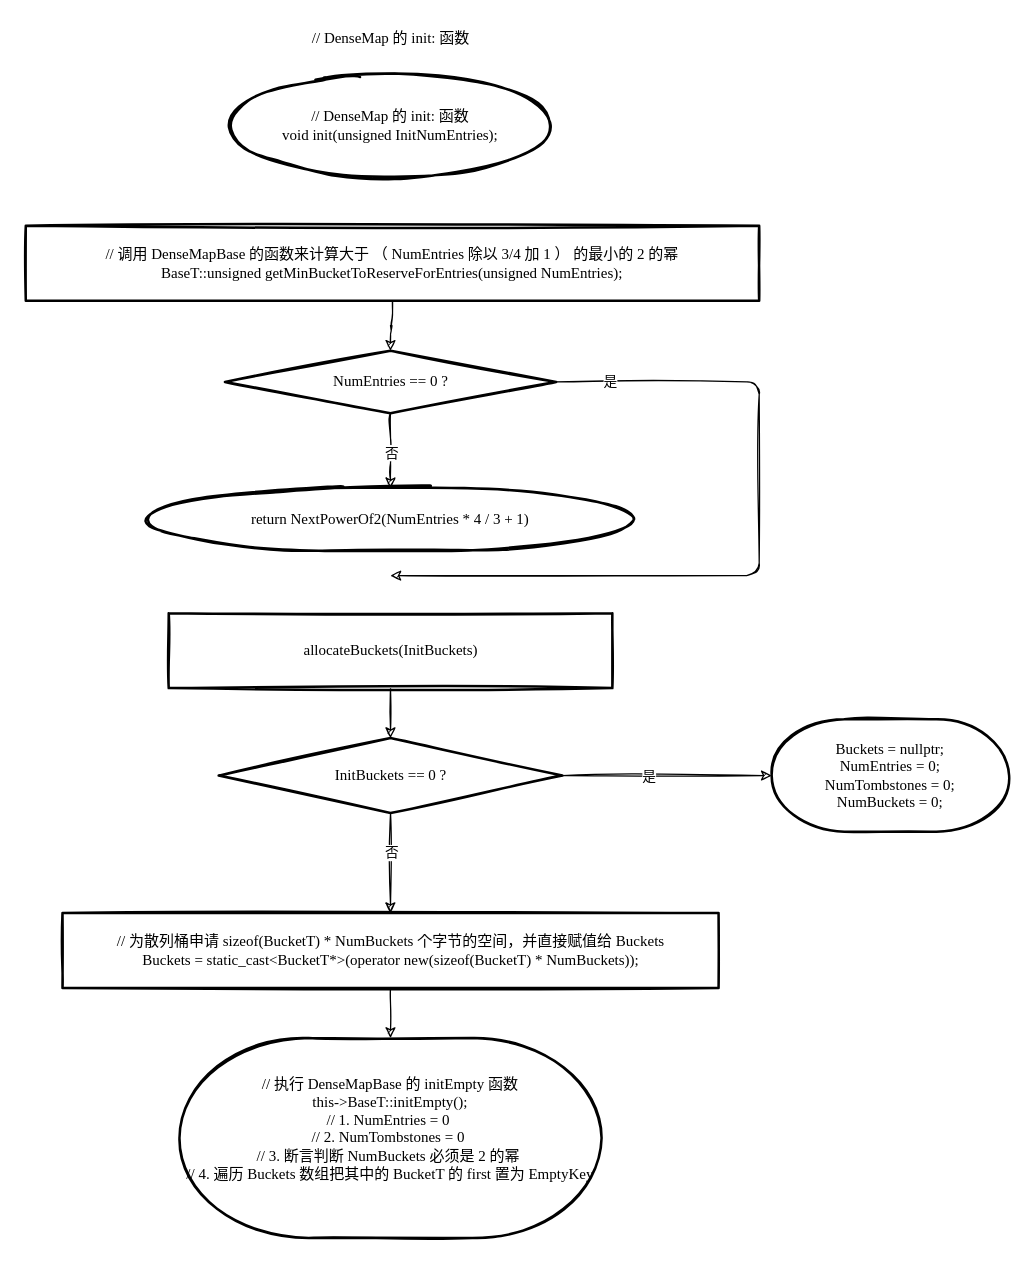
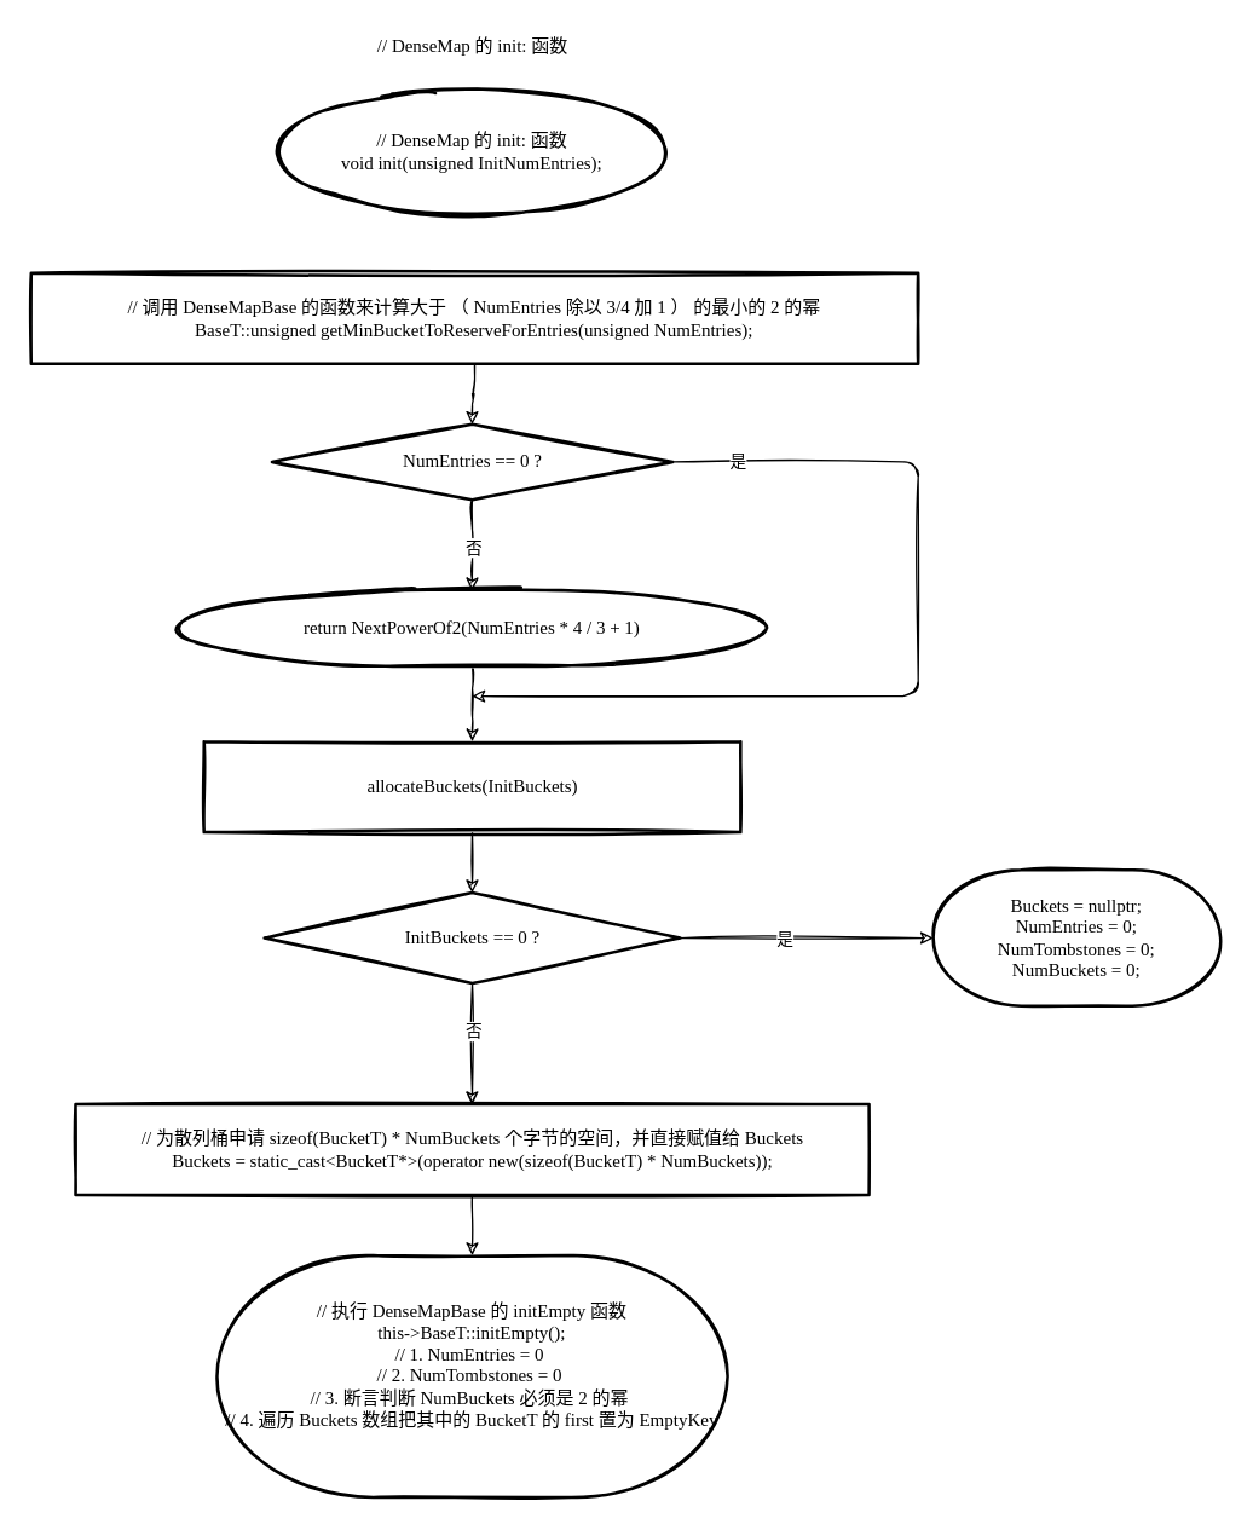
  <mxCell id="0" />
  <mxCell id="1" parent="0" />
  <mxCell id="2" value="// DenseMap 的 init: 函数&lt;br&gt;void init(unsigned InitNumEntries);" style="strokeWidth=2;html=1;shape=mxgraph.flowchart.start_1;whiteSpace=wrap;rounded=0;sketch=1;fillColor=#ffffff;fontFamily=Comic Sans MS;align=center;spacingLeft=0;spacing=2;spacingTop=0;spacingBottom=0;" vertex="1" parent="1"><mxGeometry x="177" y="60" width="270" height="80" as="geometry" /></mxCell>
  <mxCell id="3" value="" style="edgeStyle=orthogonalEdgeStyle;rounded=1;sketch=1;orthogonalLoop=1;jettySize=auto;html=1;fontFamily=Comic Sans MS;" edge="1" parent="1" source="4" target="8"><mxGeometry relative="1" as="geometry" /></mxCell>
  <mxCell id="4" value="// 调用 DenseMapBase 的函数来计算大于 （ NumEntries 除以 3/4 加 1 ） 的最小的 2 的幂&lt;br&gt;BaseT::unsigned getMinBucketToReserveForEntries(unsigned NumEntries);" style="whiteSpace=wrap;html=1;rounded=0;fontFamily=Comic Sans MS;strokeWidth=2;spacing=2;spacingTop=0;spacingLeft=0;spacingBottom=0;sketch=1;" vertex="1" parent="1"><mxGeometry x="20.13" y="180" width="586.87" height="60" as="geometry" /></mxCell>
  <mxCell id="5" value="" style="edgeStyle=orthogonalEdgeStyle;rounded=1;sketch=1;orthogonalLoop=1;jettySize=auto;html=1;fontFamily=Comic Sans MS;" edge="1" parent="1" source="8" target="10"><mxGeometry relative="1" as="geometry" /></mxCell>
  <mxCell id="6" value="否" style="edgeLabel;html=1;align=center;verticalAlign=middle;resizable=0;points=[];fontFamily=Comic Sans MS;" vertex="1" connectable="0" parent="5"><mxGeometry x="0.08" y="4" relative="1" as="geometry"><mxPoint x="-4" as="offset" /></mxGeometry></mxCell>
  <mxCell id="7" value="是" style="edgeStyle=orthogonalEdgeStyle;rounded=1;sketch=1;orthogonalLoop=1;jettySize=auto;html=1;fontFamily=Comic Sans MS;" edge="1" parent="1" source="8"><mxGeometry x="-0.861" relative="1" as="geometry"><mxPoint x="312" y="460" as="targetPoint" /><Array as="points"><mxPoint x="607" y="305" /><mxPoint x="607" y="460" /></Array><mxPoint as="offset" /></mxGeometry></mxCell>
  <mxCell id="8" value="NumEntries == 0 ?" style="rhombus;whiteSpace=wrap;html=1;rounded=0;fontFamily=Comic Sans MS;strokeWidth=2;spacing=2;spacingTop=0;spacingLeft=0;spacingBottom=0;sketch=1;" vertex="1" parent="1"><mxGeometry x="179.5" y="280" width="265" height="50" as="geometry" /></mxCell>
+ <mxCell id="9" value="" style="edgeStyle=orthogonalEdgeStyle;rounded=1;sketch=1;orthogonalLoop=1;jettySize=auto;html=1;fontFamily=Comic Sans MS;" edge="1" parent="1" source="10" target="12"><mxGeometry relative="1" as="geometry" /></mxCell>
  <mxCell id="10" value="return NextPowerOf2(NumEntries * 4 / 3 + 1)" style="ellipse;whiteSpace=wrap;html=1;fontFamily=Comic Sans MS;strokeWidth=2;spacing=2;spacingTop=0;spacingLeft=0;spacingBottom=0;sketch=1;" vertex="1" parent="1"><mxGeometry x="108.25" y="390" width="407.5" height="50" as="geometry" /></mxCell>
  <mxCell id="11" value="" style="edgeStyle=orthogonalEdgeStyle;rounded=1;sketch=1;orthogonalLoop=1;jettySize=auto;html=1;fontFamily=Comic Sans MS;" edge="1" parent="1" source="12" target="17"><mxGeometry relative="1" as="geometry" /></mxCell>
  <mxCell id="12" value="allocateBuckets(InitBuckets)" style="whiteSpace=wrap;html=1;rounded=0;fontFamily=Comic Sans MS;strokeWidth=2;spacing=2;spacingTop=0;spacingLeft=0;spacingBottom=0;sketch=1;" vertex="1" parent="1"><mxGeometry x="134.5" y="490" width="355" height="60" as="geometry" /></mxCell>
  <mxCell id="13" value="" style="edgeStyle=orthogonalEdgeStyle;rounded=1;sketch=1;orthogonalLoop=1;jettySize=auto;html=1;fontFamily=Comic Sans MS;" edge="1" parent="1" source="17" target="18"><mxGeometry relative="1" as="geometry" /></mxCell>
  <mxCell id="14" value="是" style="edgeLabel;html=1;align=center;verticalAlign=middle;resizable=0;points=[];fontFamily=Comic Sans MS;" vertex="1" connectable="0" parent="13"><mxGeometry x="-0.259" y="2" relative="1" as="geometry"><mxPoint x="7.06" y="2" as="offset" /></mxGeometry></mxCell>
  <mxCell id="15" value="" style="edgeStyle=orthogonalEdgeStyle;rounded=1;sketch=1;orthogonalLoop=1;jettySize=auto;html=1;fontFamily=Comic Sans MS;" edge="1" parent="1" source="17" target="20"><mxGeometry relative="1" as="geometry" /></mxCell>
  <mxCell id="16" value="否" style="edgeLabel;html=1;align=center;verticalAlign=middle;resizable=0;points=[];fontFamily=Comic Sans MS;" vertex="1" connectable="0" parent="15"><mxGeometry x="-0.231" y="2" relative="1" as="geometry"><mxPoint x="-2" as="offset" /></mxGeometry></mxCell>
  <mxCell id="17" value="InitBuckets == 0 ?" style="rhombus;whiteSpace=wrap;html=1;rounded=0;fontFamily=Comic Sans MS;strokeWidth=2;spacing=2;spacingTop=0;spacingLeft=0;spacingBottom=0;sketch=1;" vertex="1" parent="1"><mxGeometry x="174.5" y="590" width="275" height="60" as="geometry" /></mxCell>
  <mxCell id="18" value="Buckets = nullptr;&lt;br&gt;NumEntries = 0;&lt;br&gt;NumTombstones = 0;&lt;br&gt;NumBuckets = 0;&lt;br&gt;" style="strokeWidth=2;html=1;shape=mxgraph.flowchart.terminator;whiteSpace=wrap;rounded=0;sketch=1;fillColor=#ffffff;fontFamily=Comic Sans MS;align=center;" vertex="1" parent="1"><mxGeometry x="617" y="575" width="190" height="90" as="geometry" /></mxCell>
  <mxCell id="19" value="" style="edgeStyle=orthogonalEdgeStyle;rounded=1;sketch=1;orthogonalLoop=1;jettySize=auto;html=1;fontFamily=Comic Sans MS;entryX=0.5;entryY=0;entryDx=0;entryDy=0;entryPerimeter=0;" edge="1" parent="1" source="20" target="21"><mxGeometry relative="1" as="geometry"><mxPoint x="312" y="880" as="targetPoint" /></mxGeometry></mxCell>
  <mxCell id="20" value="&lt;div&gt;// 为散列桶申请 sizeof(BucketT) * NumBuckets 个字节的空间，并直接赋值给 Buckets&lt;/div&gt;&lt;div&gt;Buckets = static_cast&amp;lt;BucketT*&amp;gt;(operator new(sizeof(BucketT) * NumBuckets));&lt;/div&gt;" style="whiteSpace=wrap;html=1;rounded=0;fontFamily=Comic Sans MS;strokeWidth=2;spacing=2;spacingTop=0;spacingLeft=0;spacingBottom=0;sketch=1;" vertex="1" parent="1"><mxGeometry x="49.5" y="730" width="525" height="60" as="geometry" /></mxCell>
  <mxCell id="21" value="&lt;div&gt;// 执行 DenseMapBase 的 initEmpty 函数&lt;/div&gt;&lt;div&gt;this-&amp;gt;BaseT::initEmpty();&lt;/div&gt;&lt;div&gt;// 1. NumEntries = 0&amp;nbsp;&lt;/div&gt;&lt;div&gt;// 2. NumTombstones = 0&amp;nbsp;&lt;/div&gt;&lt;div&gt;// 3. 断言判断 NumBuckets 必须是 2 的幂&amp;nbsp;&lt;/div&gt;&lt;div&gt;// 4. 遍历 Buckets 数组把其中的 BucketT 的 first 置为 EmptyKey&lt;/div&gt;&lt;div&gt;&lt;br&gt;&lt;/div&gt;" style="strokeWidth=2;html=1;shape=mxgraph.flowchart.terminator;whiteSpace=wrap;rounded=0;sketch=1;fillColor=#ffffff;fontFamily=Comic Sans MS;align=center;aspect=fixed;" vertex="1" parent="1"><mxGeometry x="143.11" y="830" width="337.78" height="160" as="geometry" /></mxCell>
  <mxCell id="22" value="// DenseMap 的 init: 函数" style="text;html=1;strokeColor=none;fillColor=none;align=center;verticalAlign=middle;whiteSpace=wrap;rounded=0;sketch=1;fontFamily=Comic Sans MS;" vertex="1" parent="1"><mxGeometry x="69.5" y="20" width="485" height="20" as="geometry" /></mxCell>
